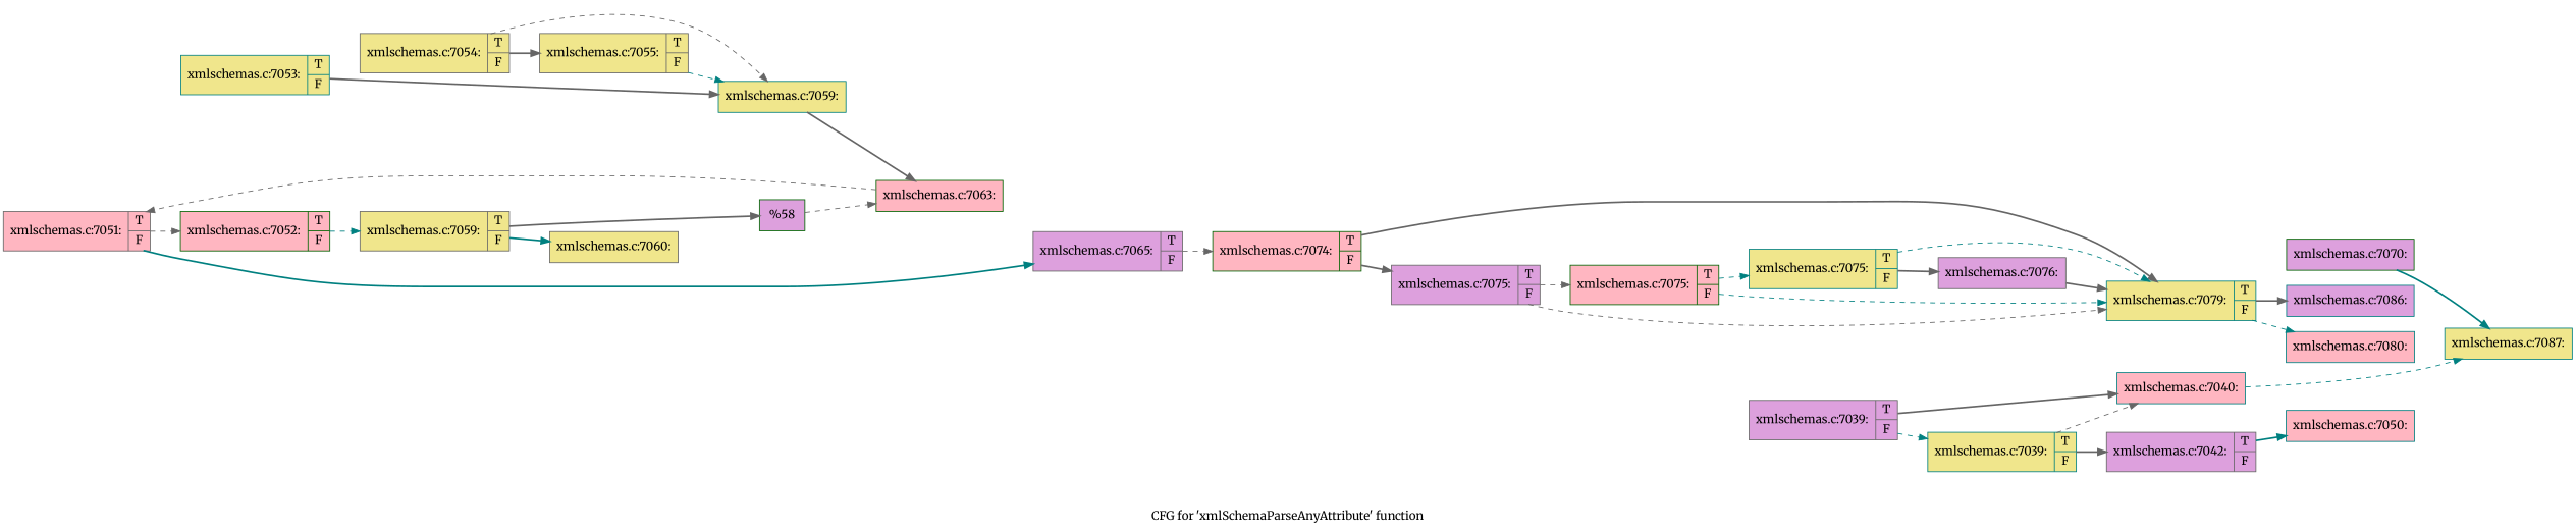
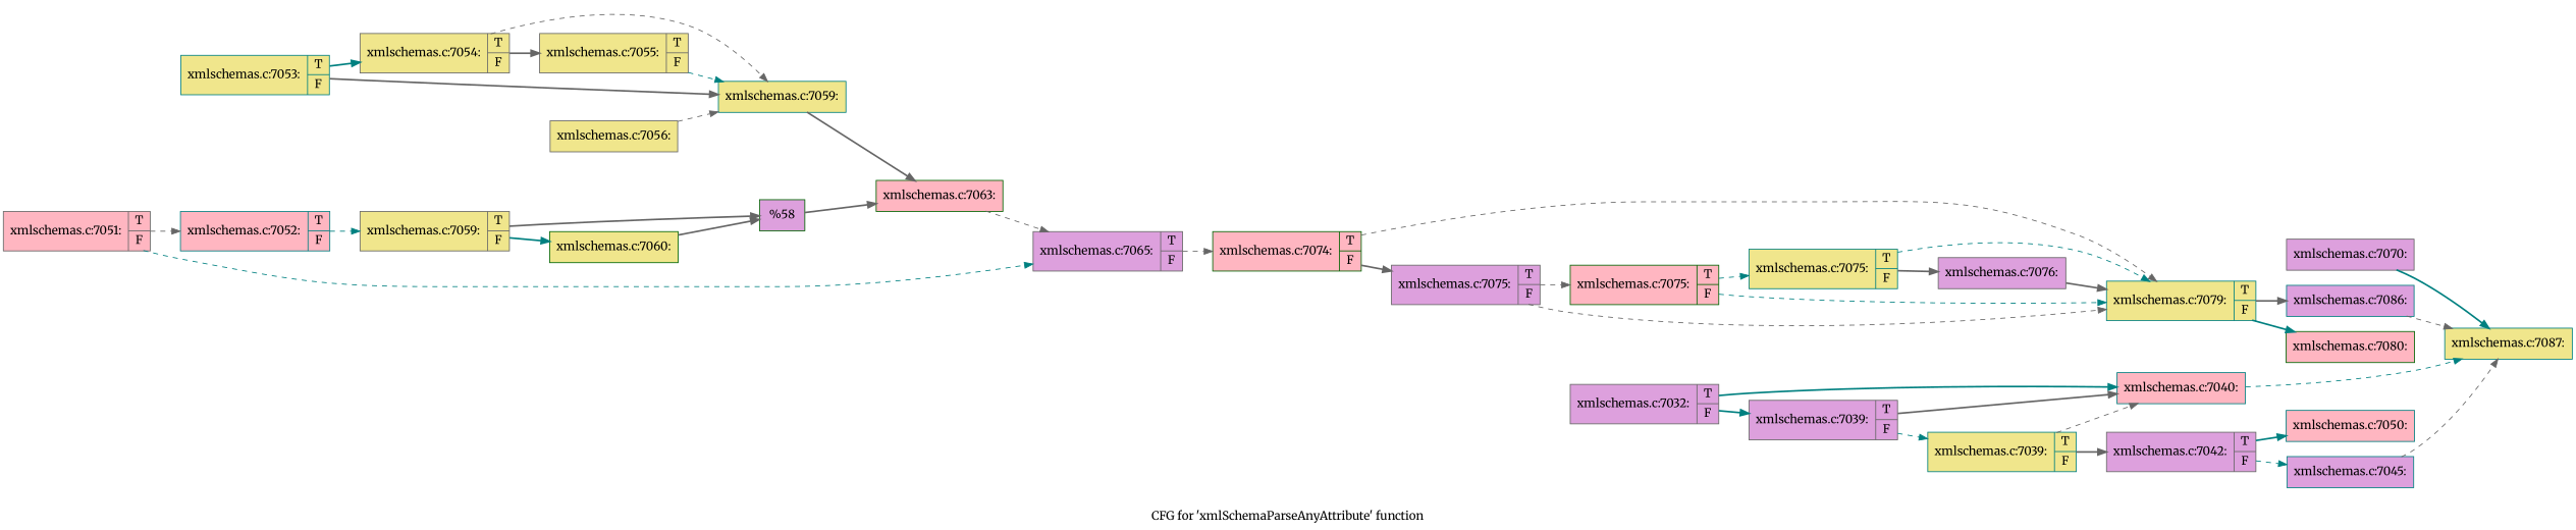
  digraph {
    fontname=Merriweather
    label="CFG for 'xmlSchemaParseAnyAttribute' function"
    rankdir=LR
    node [color=gray40 fillcolor=khaki fontname=Merriweather shape=record style=filled]
    edge [color=gray40 fontname=Merriweather style=dashed]
+   n1 [fillcolor=plum label="{xmlschemas.c:7032:|{<s0>T|<s1>F}}"]
    n2 [color=teal fillcolor=lightpink label="{xmlschemas.c:7040:}"]
    n3 [fillcolor=plum label="{xmlschemas.c:7039:|{<s0>T|<s1>F}}"]
    n4 [color=teal label="{xmlschemas.c:7087:}"]
    n5 [color=teal label="{xmlschemas.c:7039:|{<s0>T|<s1>F}}"]
    n6 [fillcolor=plum label="{xmlschemas.c:7042:|{<s0>T|<s1>F}}"]
+   n7 [color=teal fillcolor=plum label="{xmlschemas.c:7045:}"]
    n8 [color=teal fillcolor=lightpink label="{xmlschemas.c:7050:}"]
    n9 [fillcolor=lightpink label="{xmlschemas.c:7051:|{<s0>T|<s1>F}}"]
-   n10 [color=darkgreen fillcolor=lightpink label="{xmlschemas.c:7052:|{<s0>T|<s1>F}}"]
+   n10 [color=teal fillcolor=lightpink label="{xmlschemas.c:7052:|{<s0>T|<s1>F}}"]
    n11 [fillcolor=plum label="{xmlschemas.c:7065:|{<s0>T|<s1>F}}"]
    n12 [label="{xmlschemas.c:7059:|{<s0>T|<s1>F}}"]
    n13 [color=darkgreen fillcolor=lightpink label="{xmlschemas.c:7074:|{<s0>T|<s1>F}}"]
    n14 [color=teal label="{xmlschemas.c:7053:|{<s0>T|<s1>F}}"]
    n15 [color=teal label="{xmlschemas.c:7059:}"]
    n16 [label="{xmlschemas.c:7054:|{<s0>T|<s1>F}}"]
-   n17 [label="{xmlschemas.c:7060:}"]
+   n17 [color=darkgreen label="{xmlschemas.c:7060:}"]
    n18 [color=darkgreen fillcolor=plum label="{%58}"]
-   n19 [color=darkgreen fillcolor=plum label="{xmlschemas.c:7070:}"]
+   n19 [fillcolor=plum label="{xmlschemas.c:7070:}"]
    n20 [fillcolor=plum label="{xmlschemas.c:7075:|{<s0>T|<s1>F}}"]
    n21 [color=teal label="{xmlschemas.c:7079:|{<s0>T|<s1>F}}"]
    n22 [color=darkgreen fillcolor=lightpink label="{xmlschemas.c:7063:}"]
    n23 [label="{xmlschemas.c:7055:|{<s0>T|<s1>F}}"]
+   n24 [label="{xmlschemas.c:7056:}"]
    n25 [color=darkgreen fillcolor=lightpink label="{xmlschemas.c:7075:|{<s0>T|<s1>F}}"]
-   n26 [color=teal fillcolor=lightpink label="{xmlschemas.c:7080:}"]
+   n26 [color=darkgreen fillcolor=lightpink label="{xmlschemas.c:7080:}"]
    n27 [color=teal fillcolor=plum label="{xmlschemas.c:7086:}"]
    n28 [color=teal label="{xmlschemas.c:7075:|{<s0>T|<s1>F}}"]
    n29 [fillcolor=plum label="{xmlschemas.c:7076:}"]
+   n1 -> n2 [color=teal style=bold]
+   n1 -> n3 [color=teal style=bold]
    n2 -> n4 [color=teal]
    n3 -> n2 [style=bold]
    n3 -> n5 [color=teal]
    n5 -> n2
    n5 -> n6 [style=bold]
+   n6 -> n7 [color=teal]
    n6 -> n8 [color=teal style=bold]
+   n7 -> n4
    n9 -> n10
-   n9 -> n11 [color=teal style=bold]
+   n9 -> n11 [color=teal]
    n10 -> n12 [color=teal]
    n11 -> n13
    n12 -> n17 [color=teal style=bold]
    n12 -> n18 [style=bold]
    n13 -> n20 [style=bold]
-   n13 -> n21 [style=bold]
+   n13 -> n21
    n14 -> n15 [style=bold]
+   n14 -> n16 [color=teal style=bold]
    n15 -> n22 [style=bold]
    n16 -> n15
    n16 -> n23 [style=bold]
-   n18 -> n22
+   n17 -> n18 [style=bold]
+   n18 -> n22 [style=bold]
    n19 -> n4 [color=teal style=bold]
    n20 -> n21
    n20 -> n25
-   n21 -> n26 [color=teal]
+   n21 -> n26 [color=teal style=bold]
    n21 -> n27 [style=bold]
-   n22 -> n9
+   n22 -> n11
    n23 -> n15 [color=teal]
+   n24 -> n15
    n25 -> n21 [color=teal]
    n25 -> n28 [color=teal]
+   n27 -> n4
    n28 -> n21 [color=teal]
    n28 -> n29 [style=bold]
    n29 -> n21 [style=bold]
  }
